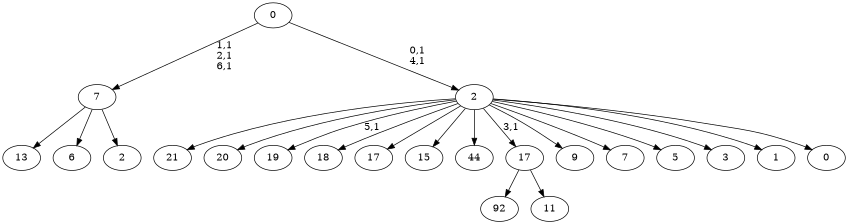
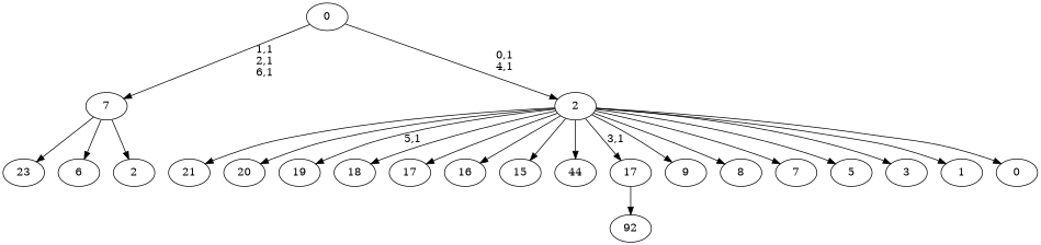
  digraph {
    n1 [label=21]
    n2 [label=20]
    n3 [label=19]
    n4 [label=18]
    n5 [label=17]
+   n6 [label=16]
    n7 [label=15]
    n8 [label=44]
-   n9 [label=13]
+   n9 [label=23]
    n10 [label=92]
-   n11 [label=11]
    17
    n13 [label=9]
+   n14 [label=8]
    n15 [label=7]
    n16 [label=6]
    n17 [label=5]
    n18 [label=3]
    n19 [label=2]
    7
    n21 [label=1]
    n22 [label=0]
    2
    0
    17 -> n10
-   17 -> n11
    7 -> n9
    7 -> n16
    7 -> n19
    2 -> n1
    2 -> n2
    2 -> n3 [label="5,1"]
    2 -> n4
    2 -> n5
+   2 -> n6
    2 -> n7
    2 -> n8
    2 -> 17 [label="3,1"]
    2 -> n13
+   2 -> n14
    2 -> n15
    2 -> n17
    2 -> n18
    2 -> n21
    2 -> n22
    0 -> 7 [label="1,1\n2,1\n6,1"]
    0 -> 2 [label="0,1\n4,1"]
  }
